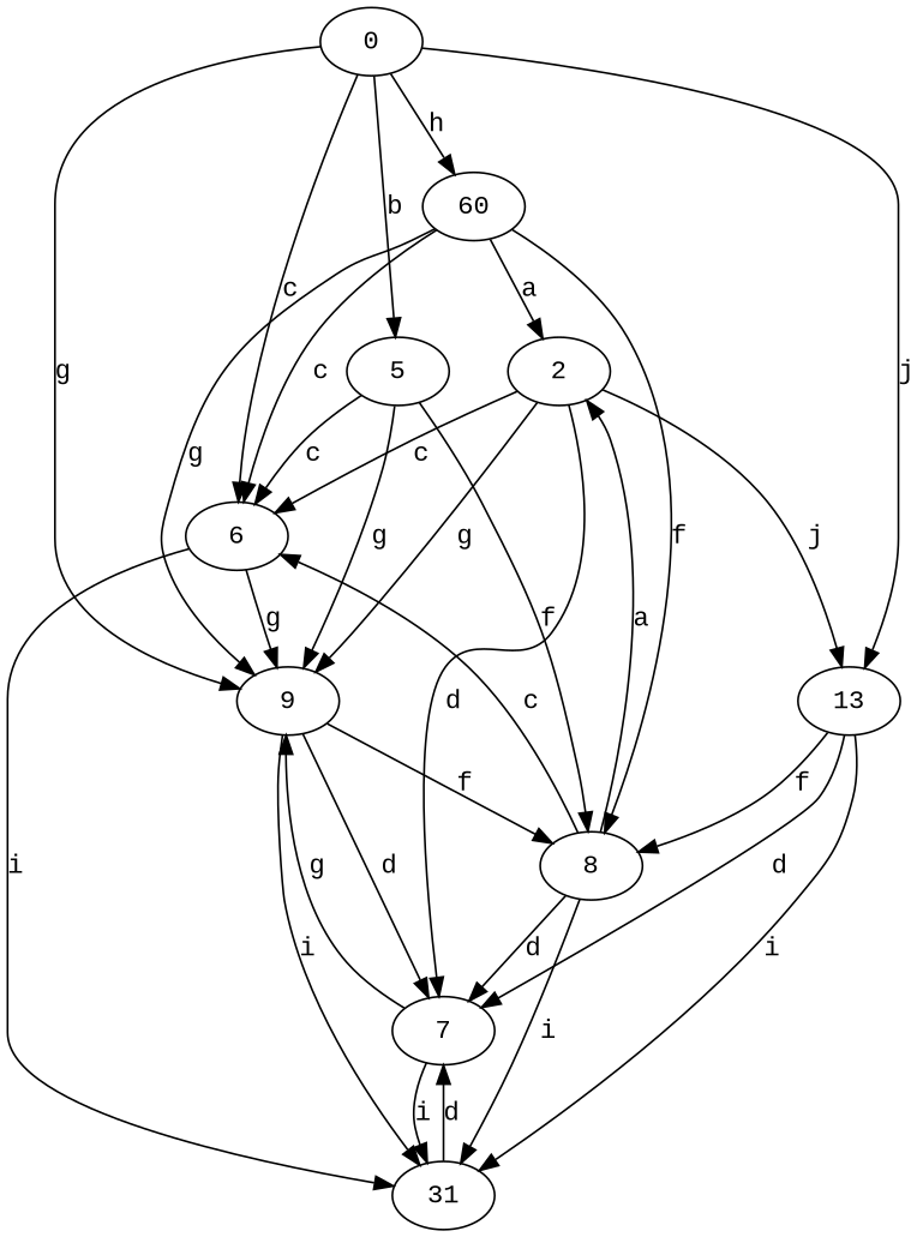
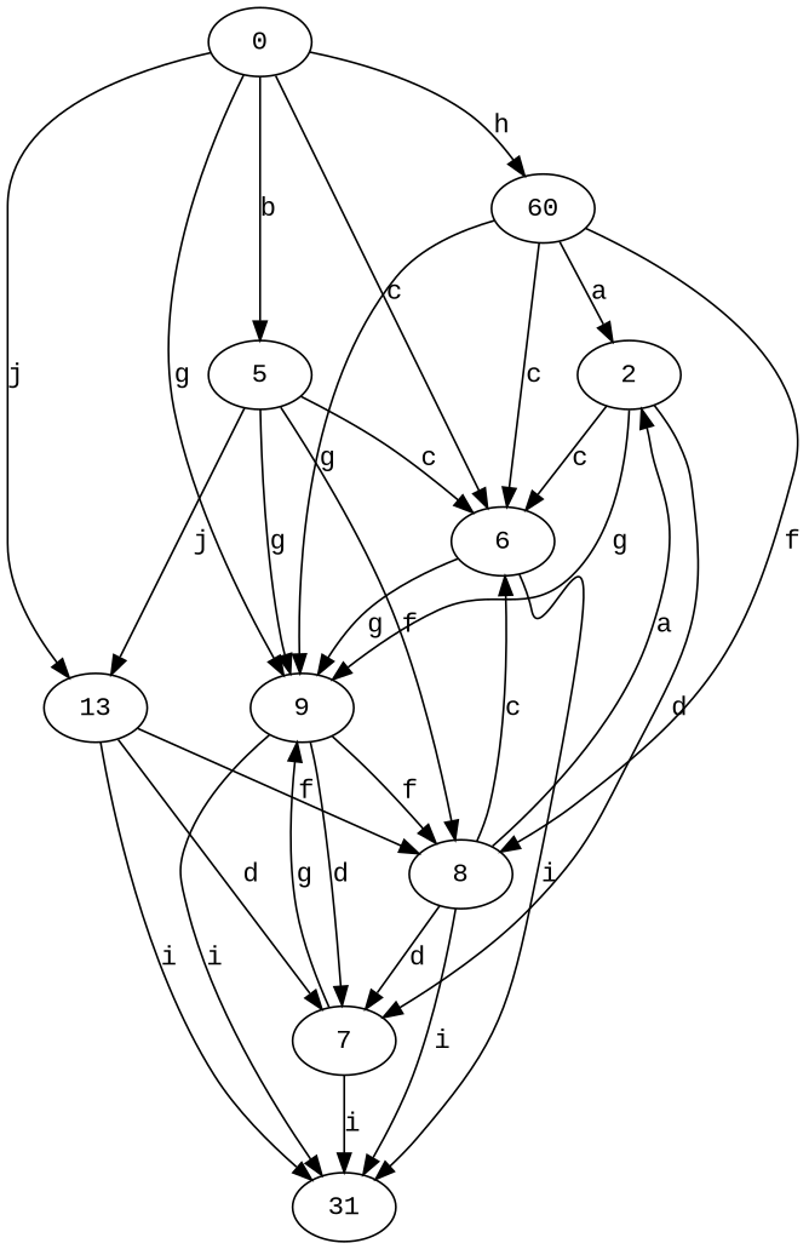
  strict digraph {
    fontname="Liberation Mono"
    node [fontname="Liberation Mono"]
    edge [fontname="Liberation Mono"]
    2
    6
    7
    9
    13
    n6 [label=31]
    8
    5
    n9 [label=60]
    0
    2 -> 6 [label=c]
    2 -> 7 [label=d]
    2 -> 9 [label=g]
-   2 -> 13 [label=j]
+   5 -> 13 [label=j]
    6 -> 9 [label=g]
    6 -> n6 [label=i]
    7 -> 9 [label=g]
    7 -> n6 [label=i]
    9 -> 7 [label=d]
    9 -> n6 [label=i]
    9 -> 8 [label=f]
    13 -> 7 [label=d]
    13 -> n6 [label=i]
    13 -> 8 [label=f]
-   n6 -> 7 [label=d]
    8 -> 2 [label=a]
    8 -> 6 [label=c]
    8 -> 7 [label=d]
    8 -> n6 [label=i]
    5 -> 6 [label=c]
    5 -> 9 [label=g]
    5 -> 8 [label=f]
    n9 -> 2 [label=a]
    n9 -> 6 [label=c]
    n9 -> 9 [label=g]
    n9 -> 8 [label=f]
    0 -> 6 [label=c]
    0 -> 9 [label=g]
    0 -> 13 [label=j]
    0 -> 5 [label=b]
    0 -> n9 [label=h]
  }
